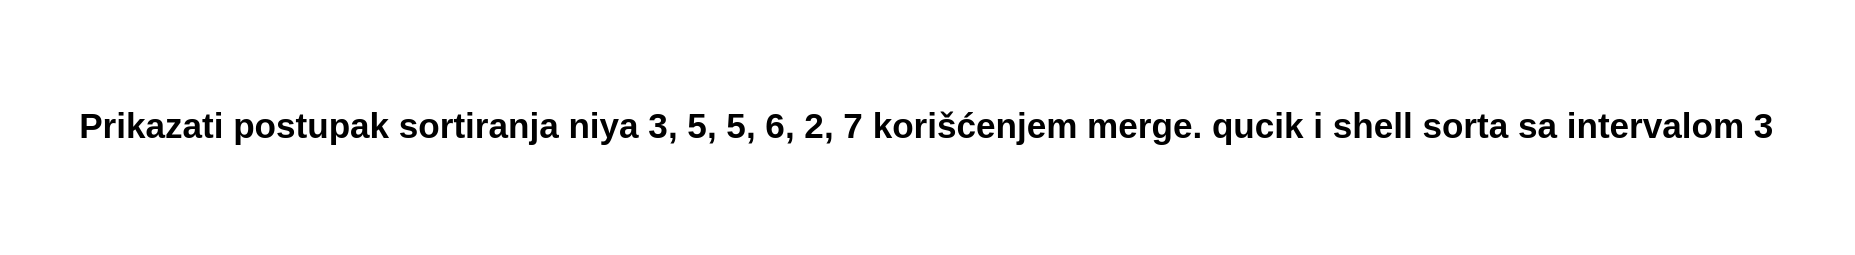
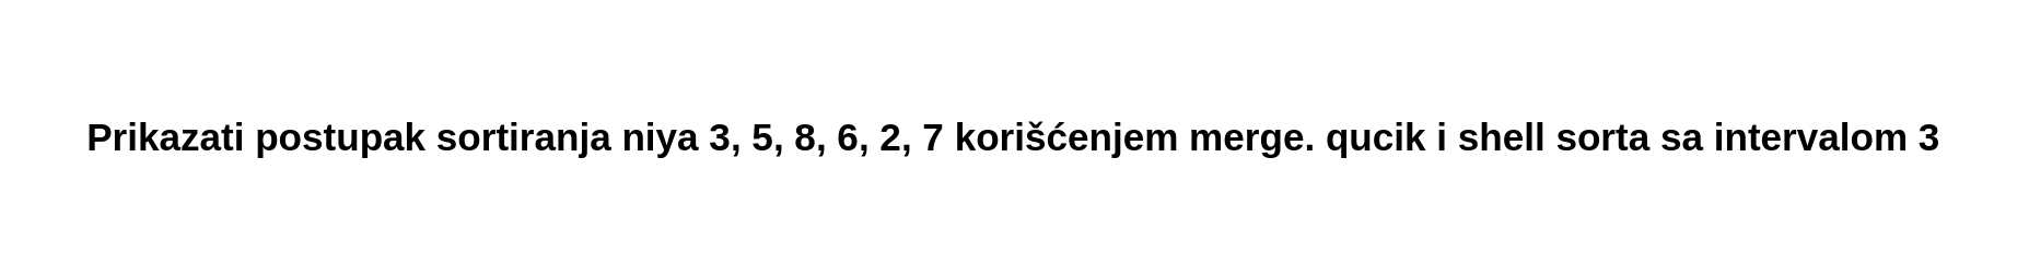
  <mxCell id="0" />
  <mxCell id="1" parent="0" />
- <mxCell id="2" value="&lt;h3&gt;Prikazati postupak sortiranja niya 3, 5, 5, 6, 2, 7 korišćenjem merge. qucik i shell sorta sa intervalom 3&lt;/h3&gt;" style="text;html=1;align=center;verticalAlign=middle;resizable=0;points=[];autosize=1;strokeColor=none;fillColor=none;" parent="1" vertex="1"><mxGeometry x="20" y="20" width="700" height="60" as="geometry" /></mxCell>
+ <mxCell id="2" value="&lt;h3&gt;Prikazati postupak sortiranja niya 3, 5, 8, 6, 2, 7 korišćenjem merge. qucik i shell sorta sa intervalom 3&lt;/h3&gt;" style="text;html=1;align=center;verticalAlign=middle;resizable=0;points=[];autosize=1;strokeColor=none;fillColor=none;" parent="1" vertex="1"><mxGeometry x="20" y="20" width="700" height="60" as="geometry" /></mxCell>
